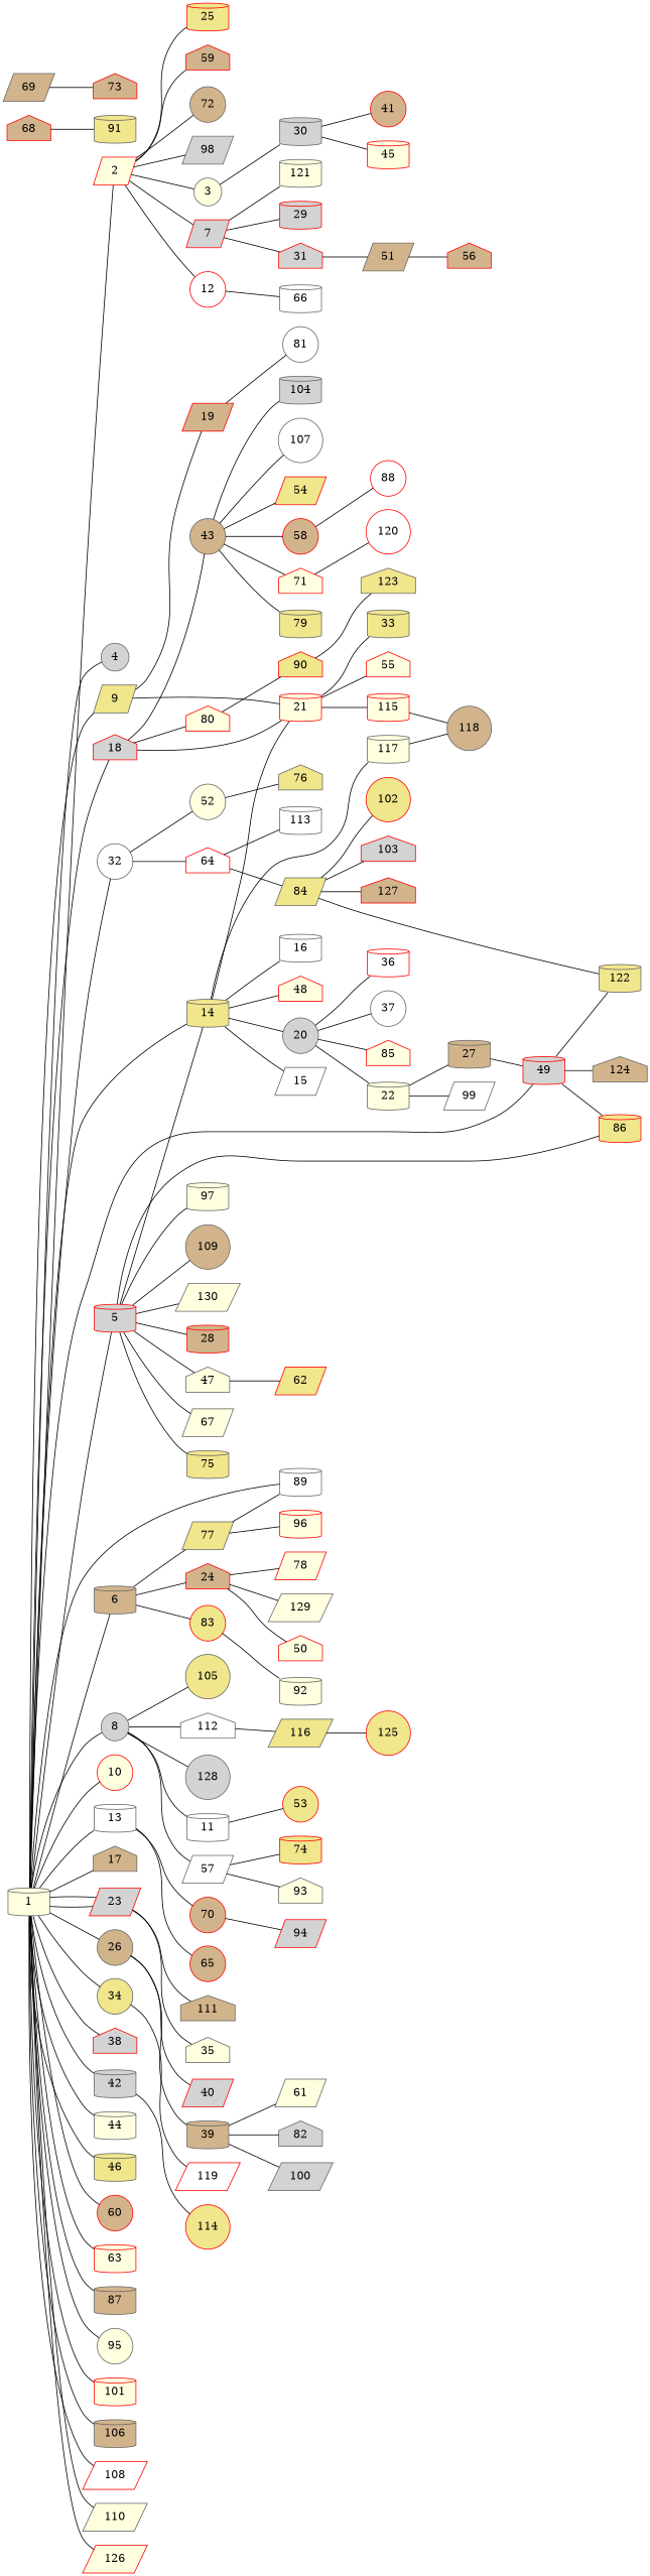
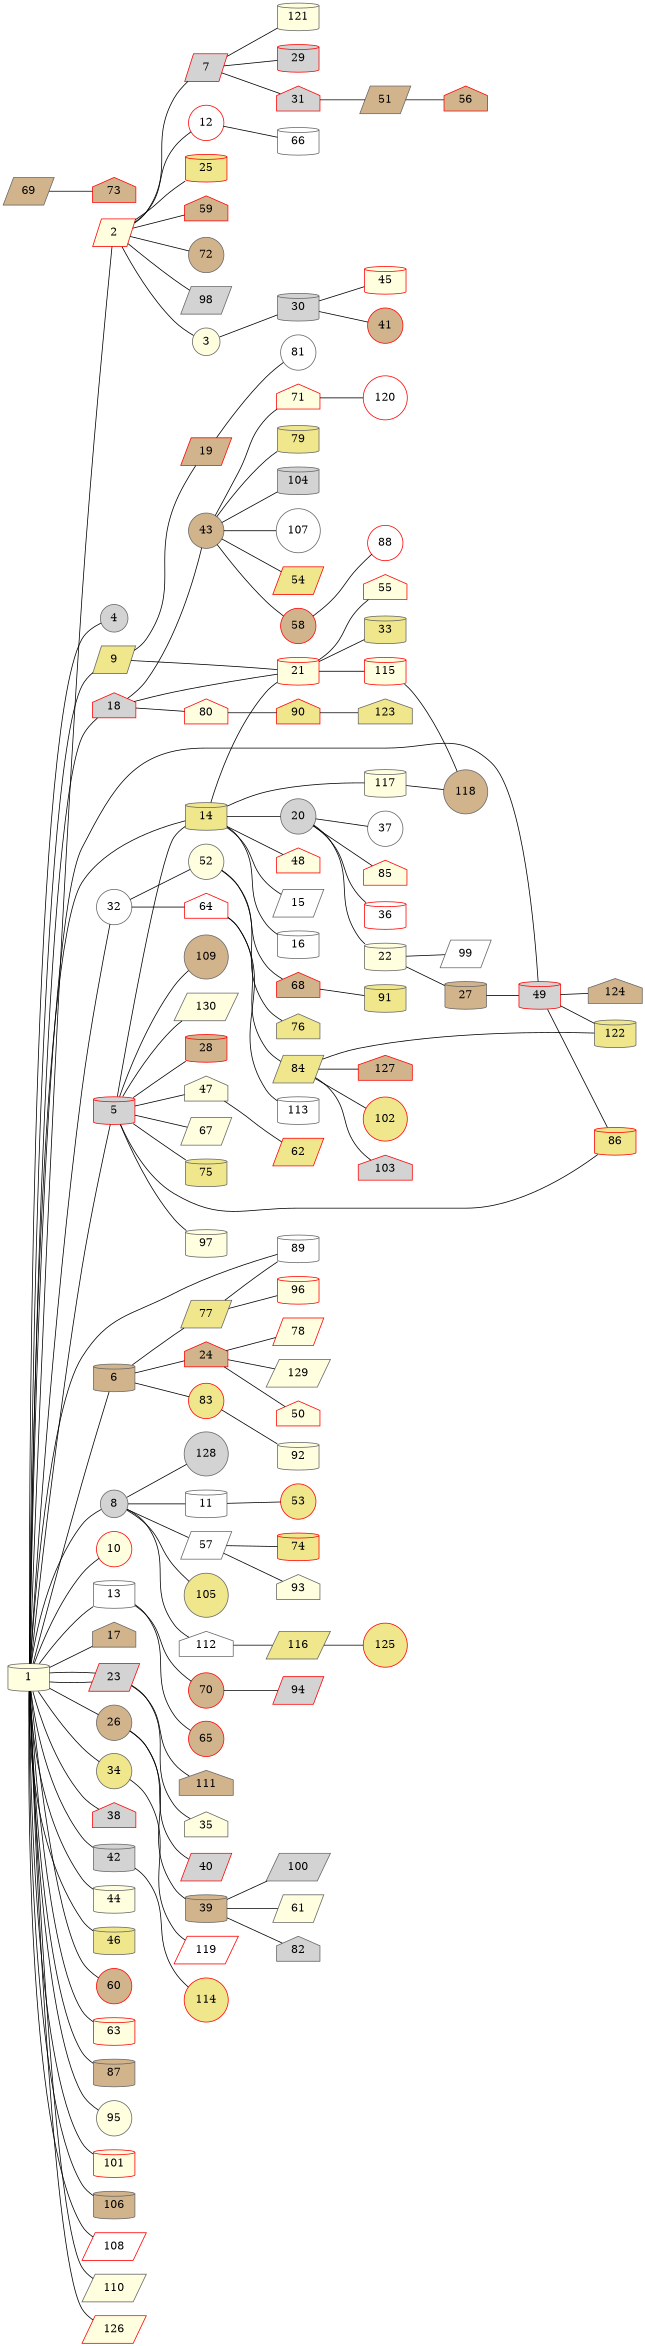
  graph {
    rankdir=LR
    node [color=gray40 fillcolor=lightyellow shape=cylinder style=filled]
    2 [color=red shape=parallelogram]
    1
    4 [fillcolor=lightgrey shape=circle]
    5 [color=red fillcolor=lightgrey]
    6 [fillcolor=tan]
    8 [fillcolor=lightgrey shape=circle]
    9 [fillcolor=khaki shape=parallelogram]
    10 [color=red shape=circle]
    13 [fillcolor=white]
    14 [fillcolor=khaki]
    17 [fillcolor=tan shape=house]
    18 [color=red fillcolor=lightgrey shape=house]
    23 [color=red fillcolor=lightgrey shape=parallelogram]
    26 [fillcolor=tan shape=circle]
    32 [fillcolor=white shape=circle]
    34 [fillcolor=khaki shape=circle]
    38 [color=red fillcolor=lightgrey shape=house]
    42 [fillcolor=lightgrey]
    44
    46 [fillcolor=khaki]
    49 [color=red fillcolor=lightgrey]
    60 [color=red fillcolor=tan shape=circle]
    63 [color=red]
    87 [fillcolor=tan]
    89 [fillcolor=white]
    95 [shape=circle]
    101 [color=red]
    106 [fillcolor=tan]
    108 [color=red fillcolor=white shape=parallelogram]
    110 [shape=parallelogram]
    126 [color=red shape=parallelogram]
    3 [shape=circle]
    7 [color=red fillcolor=lightgrey shape=parallelogram]
    12 [color=red fillcolor=white shape=circle]
    25 [color=red fillcolor=khaki]
    59 [color=red fillcolor=tan shape=house]
    72 [fillcolor=tan shape=circle]
    98 [fillcolor=lightgrey shape=parallelogram]
    28 [color=red fillcolor=tan]
    47 [shape=house]
    67 [shape=parallelogram]
    75 [fillcolor=khaki]
    86 [color=red fillcolor=khaki]
    97
    109 [fillcolor=tan shape=circle]
    130 [shape=parallelogram]
    24 [color=red fillcolor=tan shape=house]
    77 [fillcolor=khaki shape=parallelogram]
    83 [color=red fillcolor=khaki shape=circle]
    11 [fillcolor=white]
    57 [fillcolor=white shape=parallelogram]
    105 [fillcolor=khaki shape=circle]
    112 [fillcolor=white shape=house]
    128 [fillcolor=lightgrey shape=circle]
    19 [color=red fillcolor=tan shape=parallelogram]
    21 [color=red]
    65 [color=red fillcolor=tan shape=circle]
    70 [color=red fillcolor=tan shape=circle]
    15 [fillcolor=white shape=parallelogram]
    16 [fillcolor=white]
    20 [fillcolor=lightgrey shape=circle]
    48 [color=red shape=house]
    117
    43 [fillcolor=tan shape=circle]
    80 [color=red shape=house]
    35 [shape=house]
    111 [fillcolor=tan shape=house]
    39 [fillcolor=tan]
    40 [color=red fillcolor=lightgrey shape=parallelogram]
    52 [shape=circle]
    64 [color=red fillcolor=white shape=house]
    119 [color=red fillcolor=white shape=parallelogram]
    114 [color=red fillcolor=khaki shape=circle]
    122 [fillcolor=khaki]
    124 [fillcolor=tan shape=house]
    30 [fillcolor=lightgrey]
    29 [color=red fillcolor=lightgrey]
    31 [color=red fillcolor=lightgrey shape=house]
    121
    66 [fillcolor=white]
    41 [color=red fillcolor=tan shape=circle]
    45 [color=red]
    62 [color=red fillcolor=khaki shape=parallelogram]
    50 [color=red shape=house]
    78 [color=red shape=parallelogram]
    129 [shape=parallelogram]
    96 [color=red]
    92
    51 [fillcolor=tan shape=parallelogram]
    53 [color=red fillcolor=khaki shape=circle]
    74 [color=red fillcolor=khaki]
    93 [shape=house]
    116 [fillcolor=khaki shape=parallelogram]
    81 [fillcolor=white shape=circle]
    33 [fillcolor=khaki]
    55 [color=red shape=house]
    115 [color=red]
    94 [color=red fillcolor=lightgrey shape=parallelogram]
    22
    36 [color=red fillcolor=white]
    37 [fillcolor=white shape=circle]
    85 [color=red shape=house]
    118 [fillcolor=tan shape=circle]
    54 [color=red fillcolor=khaki shape=parallelogram]
    58 [color=red fillcolor=tan shape=circle]
    71 [color=red shape=house]
    79 [fillcolor=khaki]
    104 [fillcolor=lightgrey]
    107 [fillcolor=white shape=circle]
    90 [color=red fillcolor=khaki shape=house]
    27 [fillcolor=tan]
    99 [fillcolor=white shape=parallelogram]
    61 [shape=parallelogram]
    82 [fillcolor=lightgrey shape=house]
    100 [fillcolor=lightgrey shape=parallelogram]
    56 [color=red fillcolor=tan shape=house]
    68 [color=red fillcolor=tan shape=house]
    76 [fillcolor=khaki shape=house]
    84 [fillcolor=khaki shape=parallelogram]
    113 [fillcolor=white]
    69 [fillcolor=tan shape=parallelogram]
    73 [color=red fillcolor=tan shape=house]
    88 [color=red fillcolor=white shape=circle]
    120 [color=red fillcolor=white shape=circle]
    91 [fillcolor=khaki]
    102 [color=red fillcolor=khaki shape=circle]
    103 [color=red fillcolor=lightgrey shape=house]
    127 [color=red fillcolor=tan shape=house]
    123 [fillcolor=khaki shape=house]
    125 [color=red fillcolor=khaki shape=circle]
    2 -- 3
    2 -- 7
    2 -- 12
    2 -- 25
    2 -- 59
    2 -- 72
    2 -- 98
    1 -- 2
    1 -- 4
    1 -- 5
    1 -- 6
    1 -- 8
    1 -- 9
    1 -- 10
    1 -- 13
    1 -- 14
    1 -- 17
    1 -- 18
    1 -- 23
    1 -- 23
    1 -- 26
    1 -- 32
    1 -- 34
    1 -- 38
    1 -- 42
    1 -- 44
    1 -- 46
    1 -- 49
    1 -- 60
    1 -- 63
    1 -- 87
    1 -- 89
    1 -- 95
    1 -- 101
    1 -- 106
    1 -- 108
    1 -- 110
    1 -- 126
    5 -- 14
    5 -- 28
    5 -- 47
    5 -- 67
    5 -- 75
    5 -- 86
    5 -- 97
    5 -- 109
    5 -- 130
    6 -- 24
    6 -- 77
    6 -- 83
    8 -- 11
    8 -- 57
    8 -- 105
    8 -- 112
    8 -- 128
    9 -- 19
    9 -- 21
    13 -- 65
    13 -- 70
    14 -- 21
    14 -- 15
    14 -- 16
    14 -- 20
    14 -- 48
    14 -- 117
    18 -- 21
    18 -- 43
    18 -- 80
    23 -- 35
    23 -- 111
    26 -- 39
    26 -- 40
    32 -- 52
    32 -- 64
    34 -- 119
    42 -- 114
    49 -- 86
    49 -- 122
    49 -- 124
    3 -- 30
    7 -- 29
    7 -- 31
    7 -- 121
    12 -- 66
    47 -- 62
    24 -- 50
    24 -- 78
    24 -- 129
    77 -- 89
    77 -- 96
    83 -- 92
    11 -- 53
    57 -- 74
    57 -- 93
    112 -- 116
    19 -- 81
    21 -- 33
    21 -- 55
    21 -- 115
    70 -- 94
    20 -- 22
    20 -- 36
    20 -- 37
    20 -- 85
    117 -- 118
    43 -- 54
    43 -- 58
    43 -- 71
    43 -- 79
    43 -- 104
    43 -- 107
    80 -- 90
    39 -- 61
    39 -- 82
    39 -- 100
+   52 -- 68
    52 -- 76
    64 -- 84
    64 -- 113
    30 -- 41
    30 -- 45
    31 -- 51
    51 -- 56
    116 -- 125
    115 -- 118
    22 -- 27
    22 -- 99
    58 -- 88
    71 -- 120
    90 -- 123
    27 -- 49
    68 -- 91
    84 -- 122
    84 -- 102
    84 -- 103
    84 -- 127
    69 -- 73
  }
